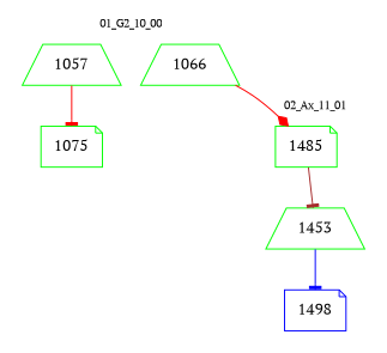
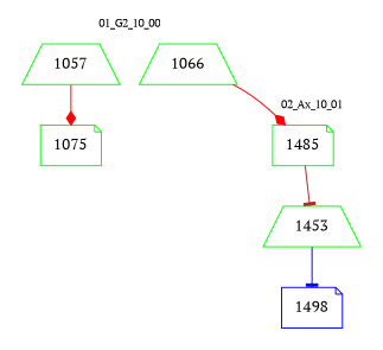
  digraph {
    fontname="PT Serif"
    node [color=green fontname="PT Serif" shape=note]
    edge [arrowhead=tee color=red fontname="PT Serif"]
    n1 [label=1485]
    n2 [label=1453 shape=trapezium]
    n3 [color=blue label=1498]
    n4 [label=1066 shape=trapezium]
    n5 [label=1057 shape=trapezium]
    n6 [label=1075]
    subgraph cluster_1 {
      color=white
      fontsize=10
-     label="02_Ax_11_01"
+     label="02_Ax_10_01"
      n1
      n2
      n3
    }
    subgraph cluster_2 {
      color=white
      fontsize=10
      label="01_G2_10_00"
      n4
      n5
      n6
    }
    n1 -> n2 [color=brown]
    n2 -> n3 [color=blue]
    n4 -> n1 [arrowhead=diamond]
-   n5 -> n6
+   n5 -> n6 [arrowhead=diamond]
  }
